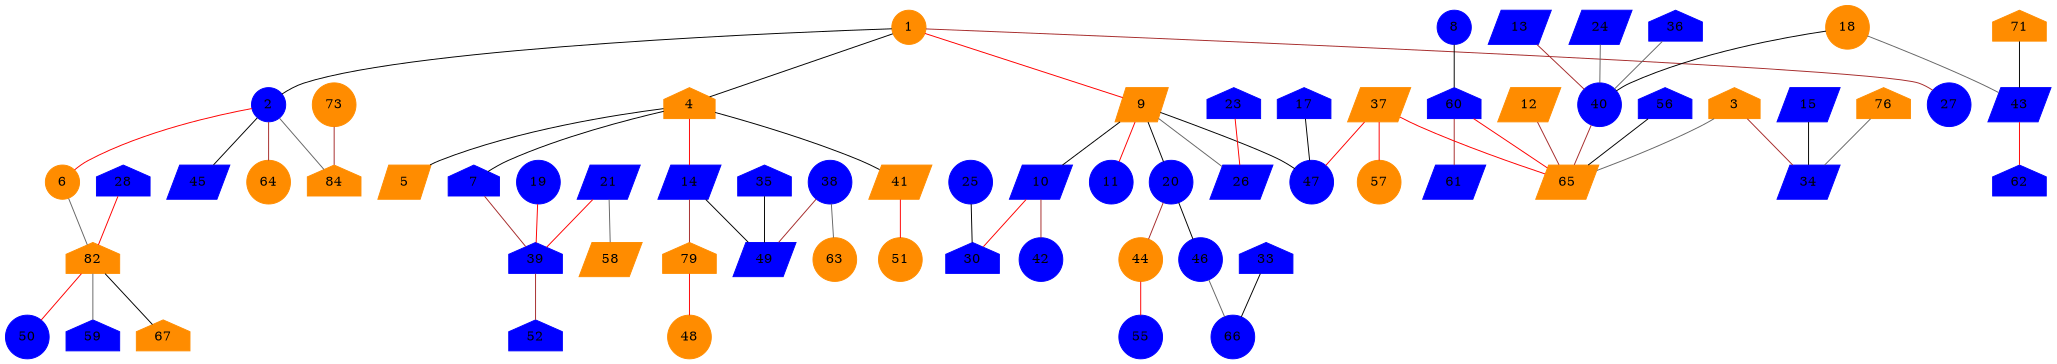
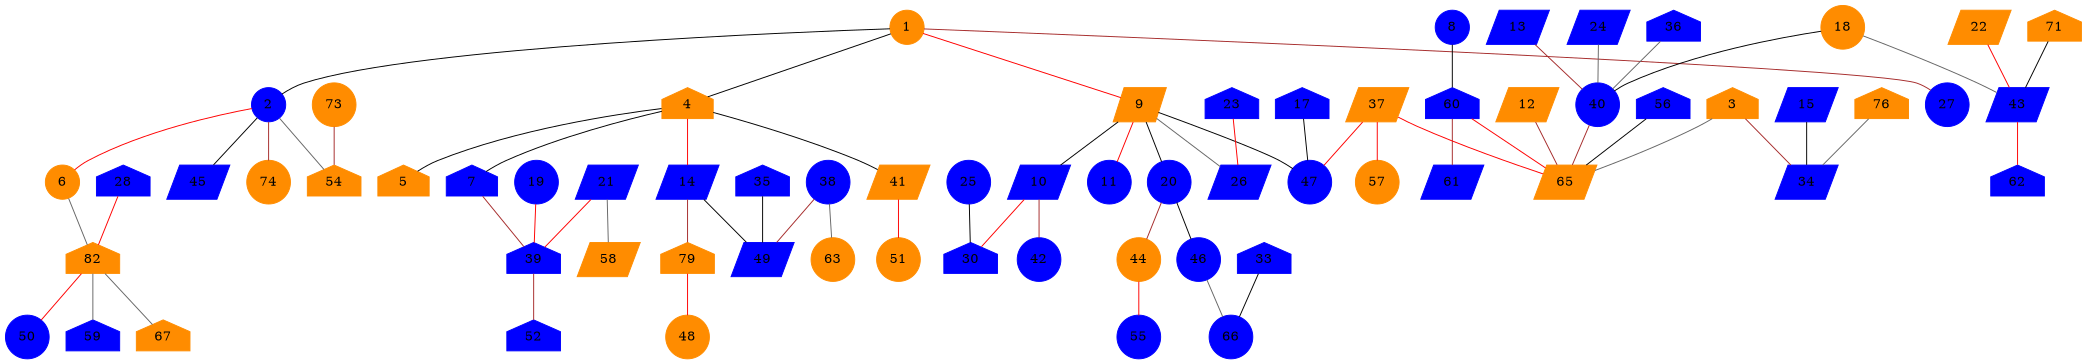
  graph {
    node [color=blue shape=circle style=filled]
    edge [color=black weight=1.0]
    1 [color=darkorange]
    2
    4 [color=darkorange shape=house]
    9 [color=darkorange shape=parallelogram]
    27
    6 [color=darkorange]
    45 [shape=parallelogram]
-   54 [color=darkorange shape=house label=84]
-   64 [color=darkorange]
-   5 [color=darkorange shape=parallelogram]
+   54 [color=darkorange shape=house]
+   64 [color=darkorange label=74]
+   5 [color=darkorange shape=house]
    7 [shape=house]
    14 [shape=parallelogram]
    41 [color=darkorange shape=parallelogram]
    10 [shape=parallelogram]
    11
    20
    26 [shape=parallelogram]
    47
    65 [color=darkorange shape=parallelogram]
    n20 [color=darkorange label=82 shape=house]
    3 [color=darkorange shape=house]
    34 [shape=parallelogram]
    39 [shape=house]
    n24 [color=darkorange label=79 shape=house]
    49 [shape=parallelogram]
    51 [color=darkorange]
    50
    59 [shape=house]
    67 [color=darkorange shape=house]
    52 [shape=house]
    60 [shape=house]
    8
    61 [shape=parallelogram]
    30 [shape=house]
    42
    44 [color=darkorange]
    46
    12 [color=darkorange shape=parallelogram]
    13 [shape=parallelogram]
    40
    48 [color=darkorange]
    15 [shape=parallelogram]
    n43 [color=darkorange label=76 shape=house]
    17 [shape=house]
    18 [color=darkorange]
    43 [shape=parallelogram]
    62 [shape=house]
    19
    55
    66
    21 [shape=parallelogram]
    58 [color=darkorange shape=parallelogram]
+   22 [color=darkorange shape=parallelogram]
    23 [shape=house]
    24 [shape=parallelogram]
    25
    28 [shape=house]
    n58 [color=darkorange label=71 shape=house]
    33 [shape=house]
    35 [shape=house]
    36 [shape=house]
    37 [color=darkorange shape=parallelogram]
    57 [color=darkorange]
    38
    63 [color=darkorange]
    n66 [color=darkorange label=73]
    56 [shape=house]
    1 -- 2
    1 -- 4
    1 -- 9 [color=red]
    1 -- 27 [color=brown]
    2 -- 6 [color=red]
    2 -- 45
    2 -- 54 [color=gray40]
    2 -- 64 [color=brown]
    4 -- 5
    4 -- 7
    4 -- 14 [color=red]
    4 -- 41
    9 -- 10
    9 -- 11 [color=red]
    9 -- 20
    9 -- 26 [color=gray40]
    9 -- 47
    6 -- n20 [color=gray40]
    7 -- 39 [color=brown]
    14 -- n24 [color=brown]
    14 -- 49
    41 -- 51 [color=red]
    10 -- 30 [color=red]
    10 -- 42 [color=brown]
    20 -- 44 [color=brown]
    20 -- 46
    n20 -- 50 [color=red]
    n20 -- 59 [color=gray40]
-   n20 -- 67
+   n20 -- 67 [color=gray40]
    3 -- 65 [color=gray40]
    3 -- 34 [color=brown]
    39 -- 52 [color=brown]
    n24 -- 48 [color=red]
    60 -- 65 [color=red]
    60 -- 61 [color=brown]
    8 -- 60
    44 -- 55 [color=red]
    46 -- 66 [color=gray40]
    12 -- 65 [color=brown]
    13 -- 40 [color=brown]
    40 -- 65 [color=brown]
    15 -- 34
    n43 -- 34 [color=gray40]
    17 -- 47
    18 -- 40
    18 -- 43 [color=gray40]
    43 -- 62 [color=red]
    19 -- 39 [color=red]
    21 -- 39 [color=red]
    21 -- 58 [color=gray40]
+   22 -- 43 [color=red]
    23 -- 26 [color=red]
    24 -- 40 [color=gray40]
    25 -- 30
    28 -- n20 [color=red]
    n58 -- 43
    33 -- 66
    35 -- 49
    36 -- 40 [color=gray40]
    37 -- 47 [color=red]
    37 -- 65 [color=red]
    37 -- 57 [color=red]
    38 -- 49 [color=brown]
    38 -- 63 [color=gray40]
    n66 -- 54 [color=brown]
    56 -- 65
  }
